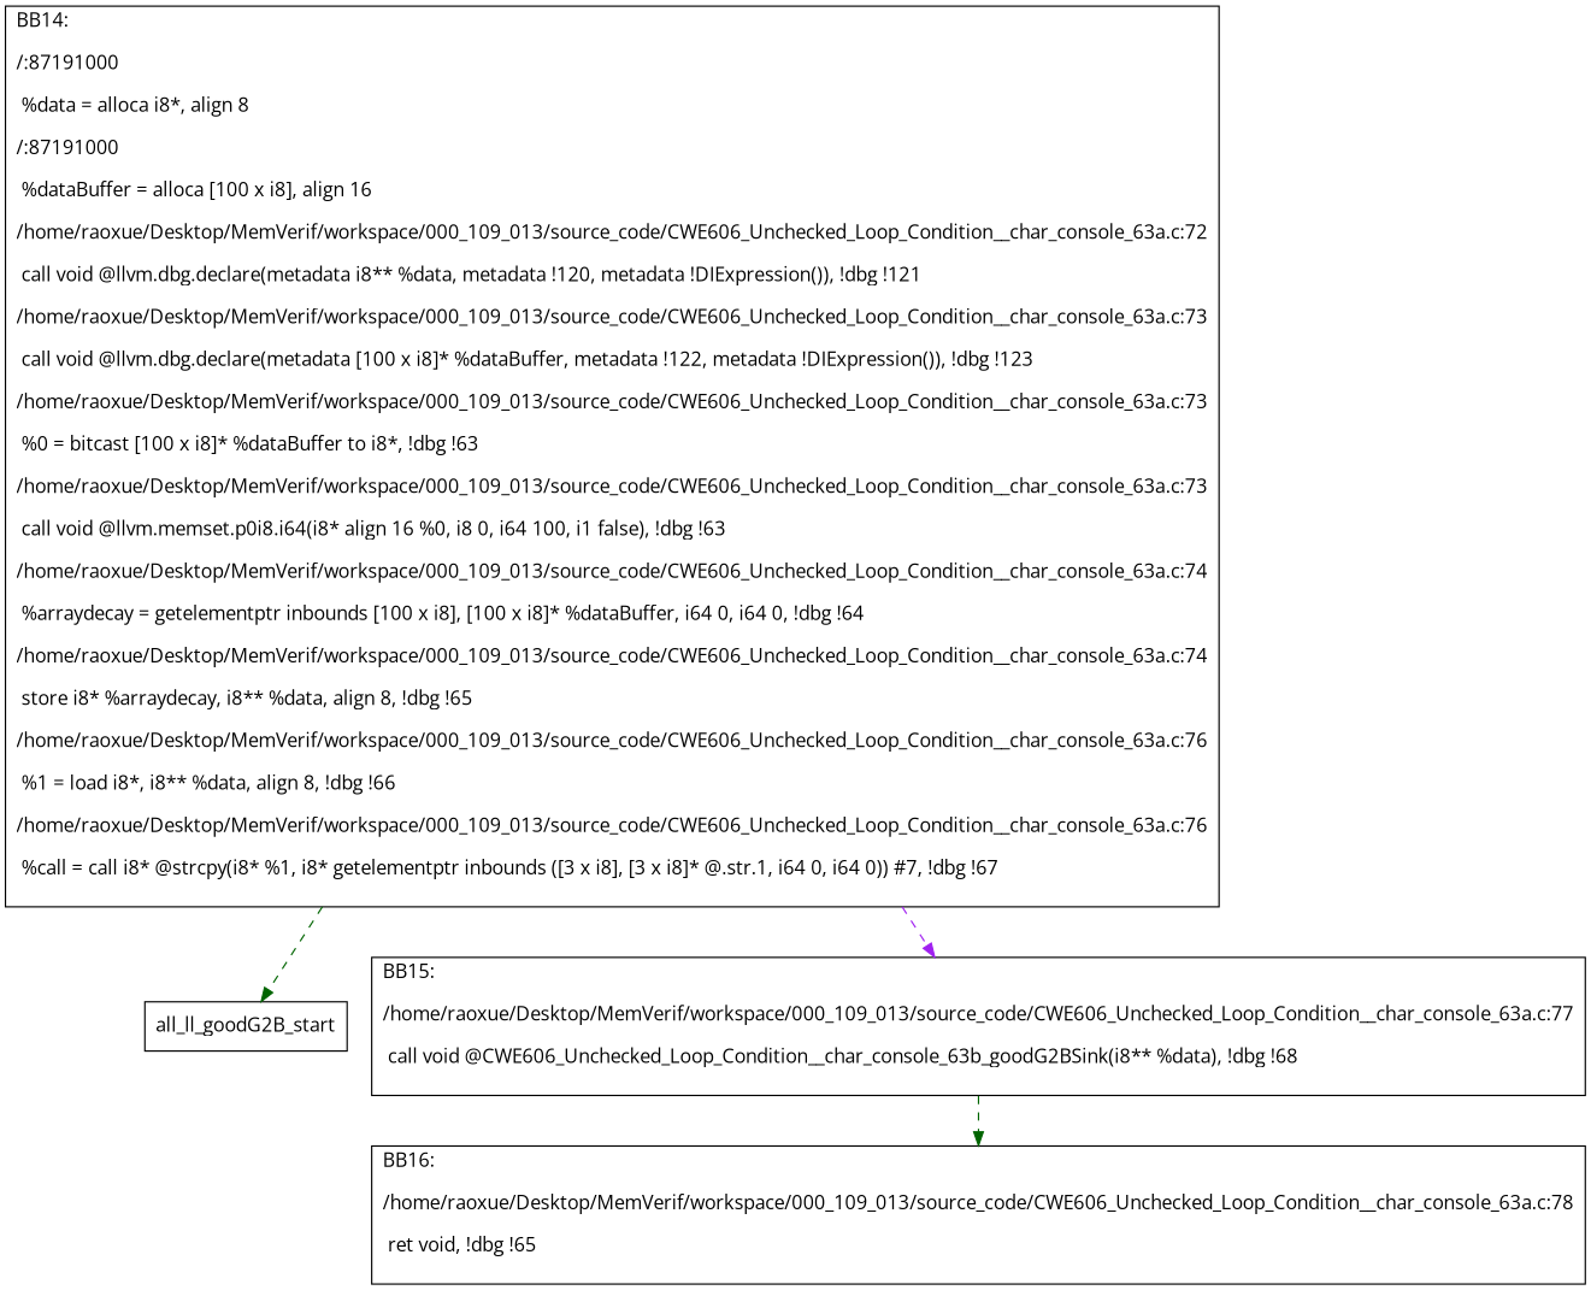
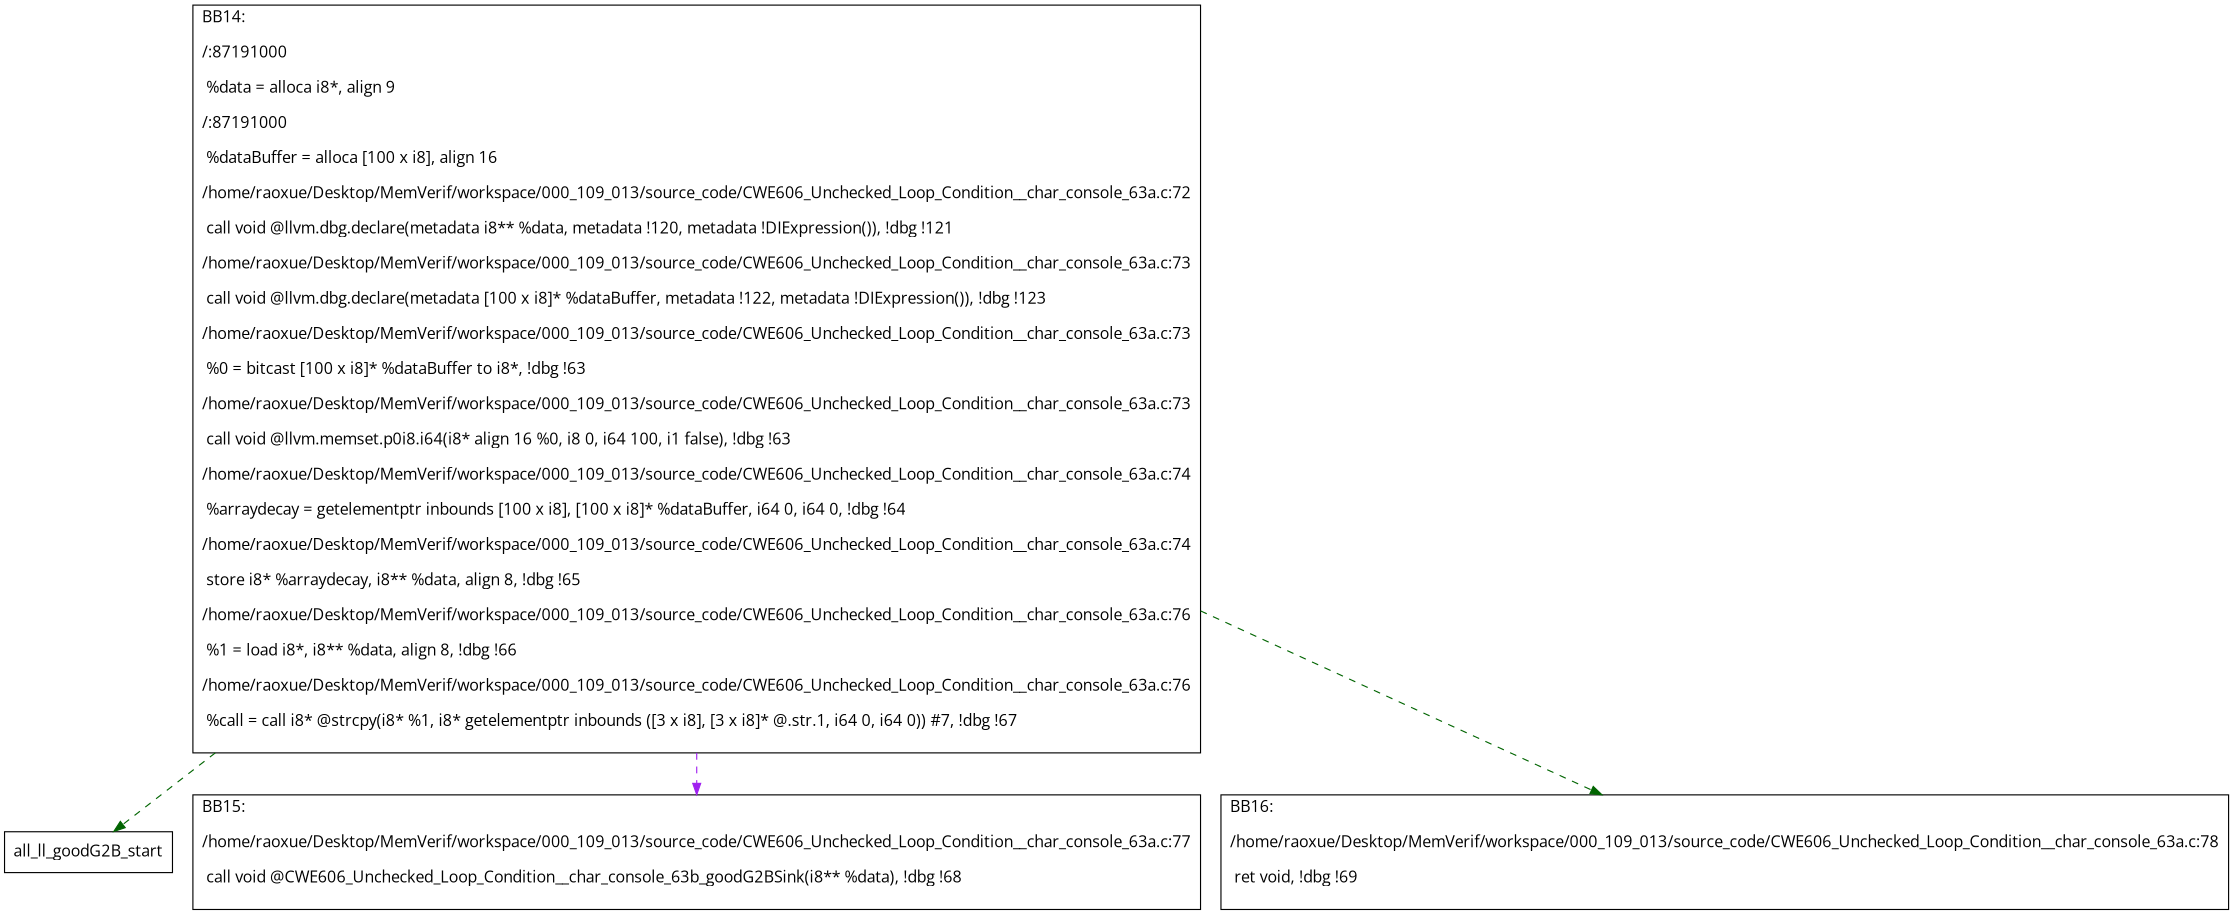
  digraph {
    fontname="Open Sans"
    node [fontname="Open Sans" shape=record]
    edge [color=darkgreen fontname="Open Sans" style=dashed]
    n1 [label="{all_ll_goodG2B_start}"]
-   n2 [label="{BB14:\l\l/:87191000\l\n  %data = alloca i8*, align 8\l\n/:87191000\l\n  %dataBuffer = alloca [100 x i8], align 16\l\n/home/raoxue/Desktop/MemVerif/workspace/000_109_013/source_code/CWE606_Unchecked_Loop_Condition__char_console_63a.c:72\l\n  call void @llvm.dbg.declare(metadata i8** %data, metadata !120, metadata !DIExpression()), !dbg !121\l\n/home/raoxue/Desktop/MemVerif/workspace/000_109_013/source_code/CWE606_Unchecked_Loop_Condition__char_console_63a.c:73\l\n  call void @llvm.dbg.declare(metadata [100 x i8]* %dataBuffer, metadata !122, metadata !DIExpression()), !dbg !123\l\n/home/raoxue/Desktop/MemVerif/workspace/000_109_013/source_code/CWE606_Unchecked_Loop_Condition__char_console_63a.c:73\l\n  %0 = bitcast [100 x i8]* %dataBuffer to i8*, !dbg !63\l\n/home/raoxue/Desktop/MemVerif/workspace/000_109_013/source_code/CWE606_Unchecked_Loop_Condition__char_console_63a.c:73\l\n  call void @llvm.memset.p0i8.i64(i8* align 16 %0, i8 0, i64 100, i1 false), !dbg !63\l\n/home/raoxue/Desktop/MemVerif/workspace/000_109_013/source_code/CWE606_Unchecked_Loop_Condition__char_console_63a.c:74\l\n  %arraydecay = getelementptr inbounds [100 x i8], [100 x i8]* %dataBuffer, i64 0, i64 0, !dbg !64\l\n/home/raoxue/Desktop/MemVerif/workspace/000_109_013/source_code/CWE606_Unchecked_Loop_Condition__char_console_63a.c:74\l\n  store i8* %arraydecay, i8** %data, align 8, !dbg !65\l\n/home/raoxue/Desktop/MemVerif/workspace/000_109_013/source_code/CWE606_Unchecked_Loop_Condition__char_console_63a.c:76\l\n  %1 = load i8*, i8** %data, align 8, !dbg !66\l\n/home/raoxue/Desktop/MemVerif/workspace/000_109_013/source_code/CWE606_Unchecked_Loop_Condition__char_console_63a.c:76\l\n  %call = call i8* @strcpy(i8* %1, i8* getelementptr inbounds ([3 x i8], [3 x i8]* @.str.1, i64 0, i64 0)) #7, !dbg !67\l\n}"]
+   n2 [label="{BB14:\l\l/:87191000\l\n  %data = alloca i8*, align 9\l\n/:87191000\l\n  %dataBuffer = alloca [100 x i8], align 16\l\n/home/raoxue/Desktop/MemVerif/workspace/000_109_013/source_code/CWE606_Unchecked_Loop_Condition__char_console_63a.c:72\l\n  call void @llvm.dbg.declare(metadata i8** %data, metadata !120, metadata !DIExpression()), !dbg !121\l\n/home/raoxue/Desktop/MemVerif/workspace/000_109_013/source_code/CWE606_Unchecked_Loop_Condition__char_console_63a.c:73\l\n  call void @llvm.dbg.declare(metadata [100 x i8]* %dataBuffer, metadata !122, metadata !DIExpression()), !dbg !123\l\n/home/raoxue/Desktop/MemVerif/workspace/000_109_013/source_code/CWE606_Unchecked_Loop_Condition__char_console_63a.c:73\l\n  %0 = bitcast [100 x i8]* %dataBuffer to i8*, !dbg !63\l\n/home/raoxue/Desktop/MemVerif/workspace/000_109_013/source_code/CWE606_Unchecked_Loop_Condition__char_console_63a.c:73\l\n  call void @llvm.memset.p0i8.i64(i8* align 16 %0, i8 0, i64 100, i1 false), !dbg !63\l\n/home/raoxue/Desktop/MemVerif/workspace/000_109_013/source_code/CWE606_Unchecked_Loop_Condition__char_console_63a.c:74\l\n  %arraydecay = getelementptr inbounds [100 x i8], [100 x i8]* %dataBuffer, i64 0, i64 0, !dbg !64\l\n/home/raoxue/Desktop/MemVerif/workspace/000_109_013/source_code/CWE606_Unchecked_Loop_Condition__char_console_63a.c:74\l\n  store i8* %arraydecay, i8** %data, align 8, !dbg !65\l\n/home/raoxue/Desktop/MemVerif/workspace/000_109_013/source_code/CWE606_Unchecked_Loop_Condition__char_console_63a.c:76\l\n  %1 = load i8*, i8** %data, align 8, !dbg !66\l\n/home/raoxue/Desktop/MemVerif/workspace/000_109_013/source_code/CWE606_Unchecked_Loop_Condition__char_console_63a.c:76\l\n  %call = call i8* @strcpy(i8* %1, i8* getelementptr inbounds ([3 x i8], [3 x i8]* @.str.1, i64 0, i64 0)) #7, !dbg !67\l\n}"]
    n3 [label="{BB15:\l\l/home/raoxue/Desktop/MemVerif/workspace/000_109_013/source_code/CWE606_Unchecked_Loop_Condition__char_console_63a.c:77\l\n  call void @CWE606_Unchecked_Loop_Condition__char_console_63b_goodG2BSink(i8** %data), !dbg !68\l\n}"]
-   n4 [label="{BB16:\l\l/home/raoxue/Desktop/MemVerif/workspace/000_109_013/source_code/CWE606_Unchecked_Loop_Condition__char_console_63a.c:78\l\n  ret void, !dbg !65\l\n}"]
+   n4 [label="{BB16:\l\l/home/raoxue/Desktop/MemVerif/workspace/000_109_013/source_code/CWE606_Unchecked_Loop_Condition__char_console_63a.c:78\l\n  ret void, !dbg !69\l\n}"]
    n2 -> n1
    n2 -> n3 [color=purple]
-   n3 -> n4
+   n2 -> n4
  }
